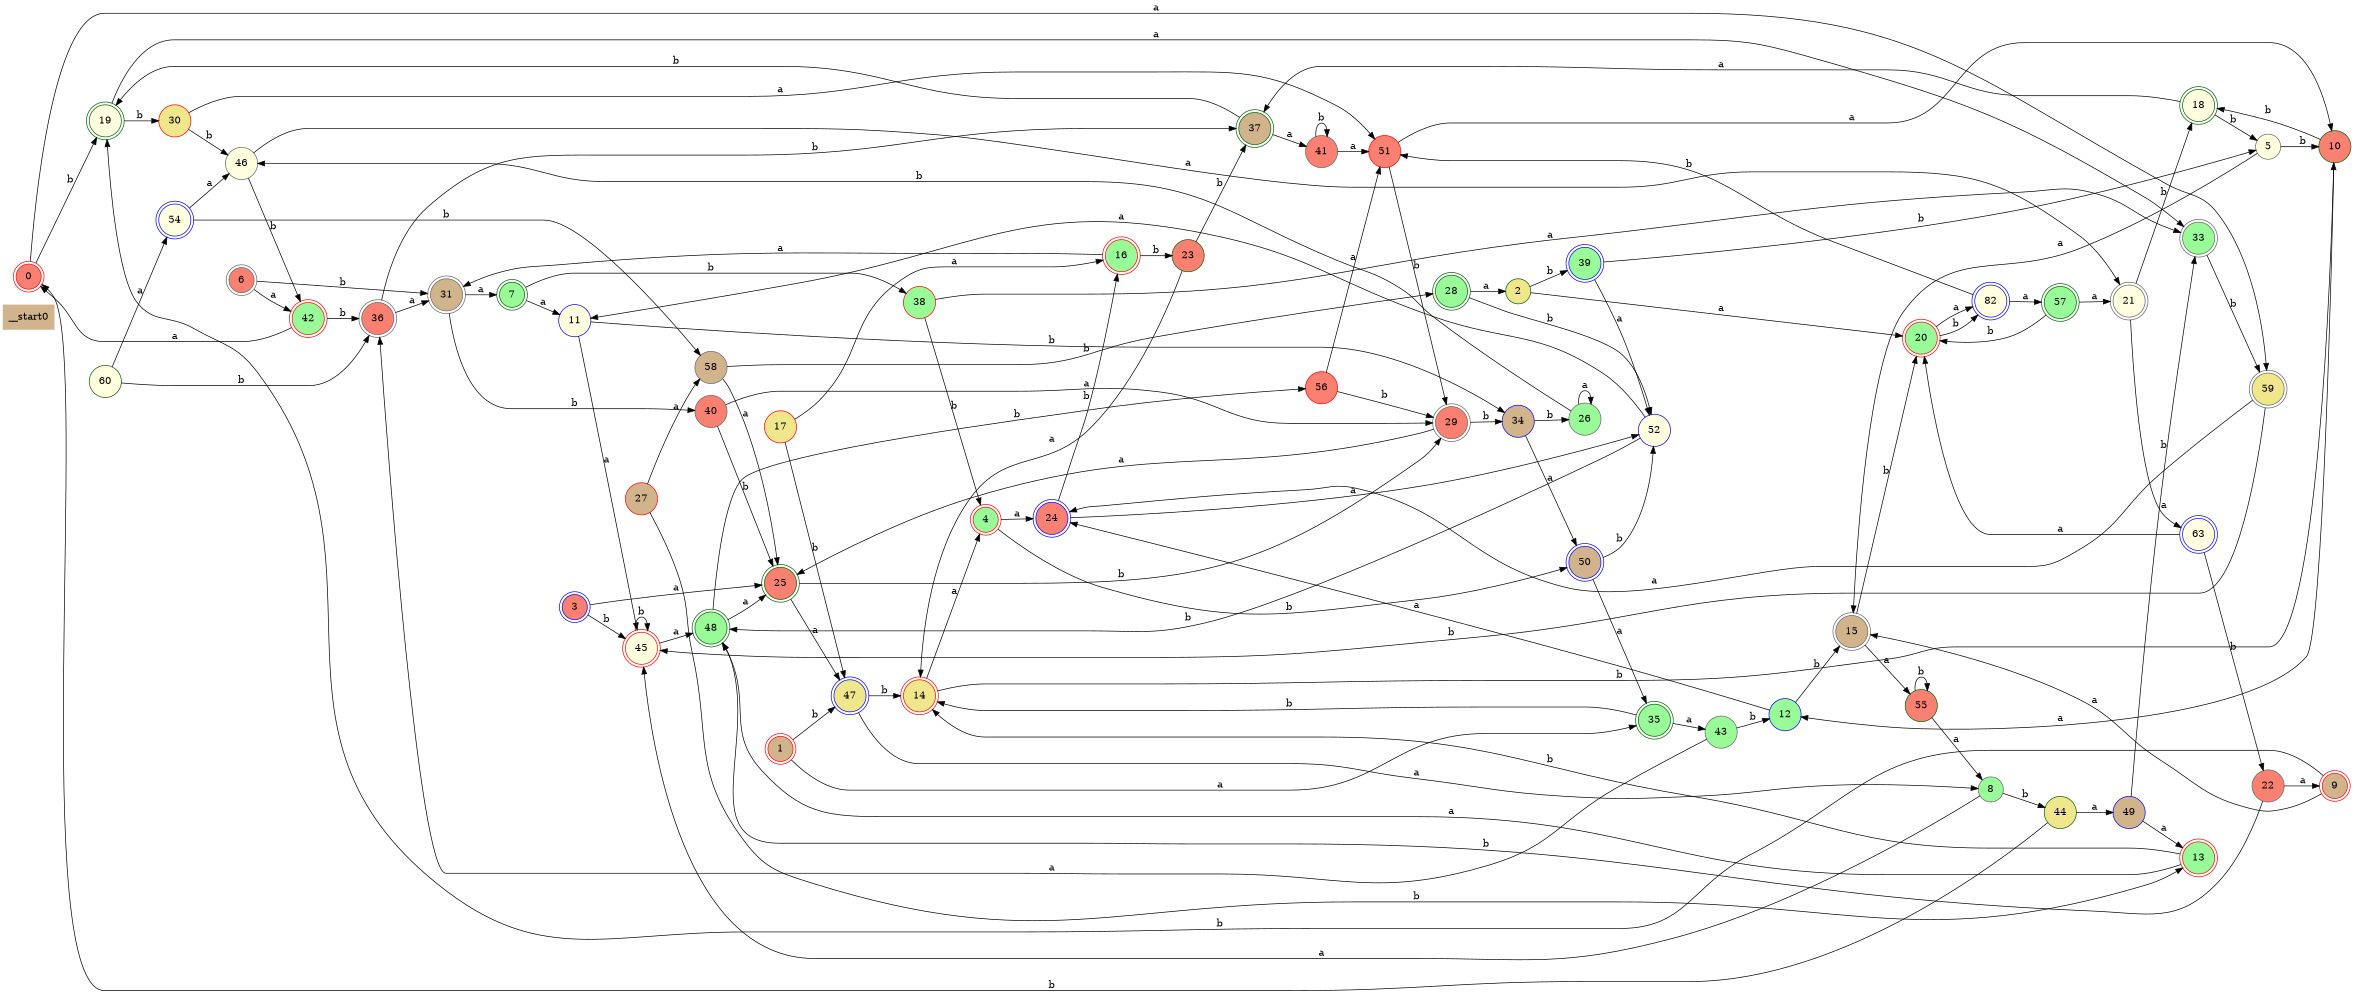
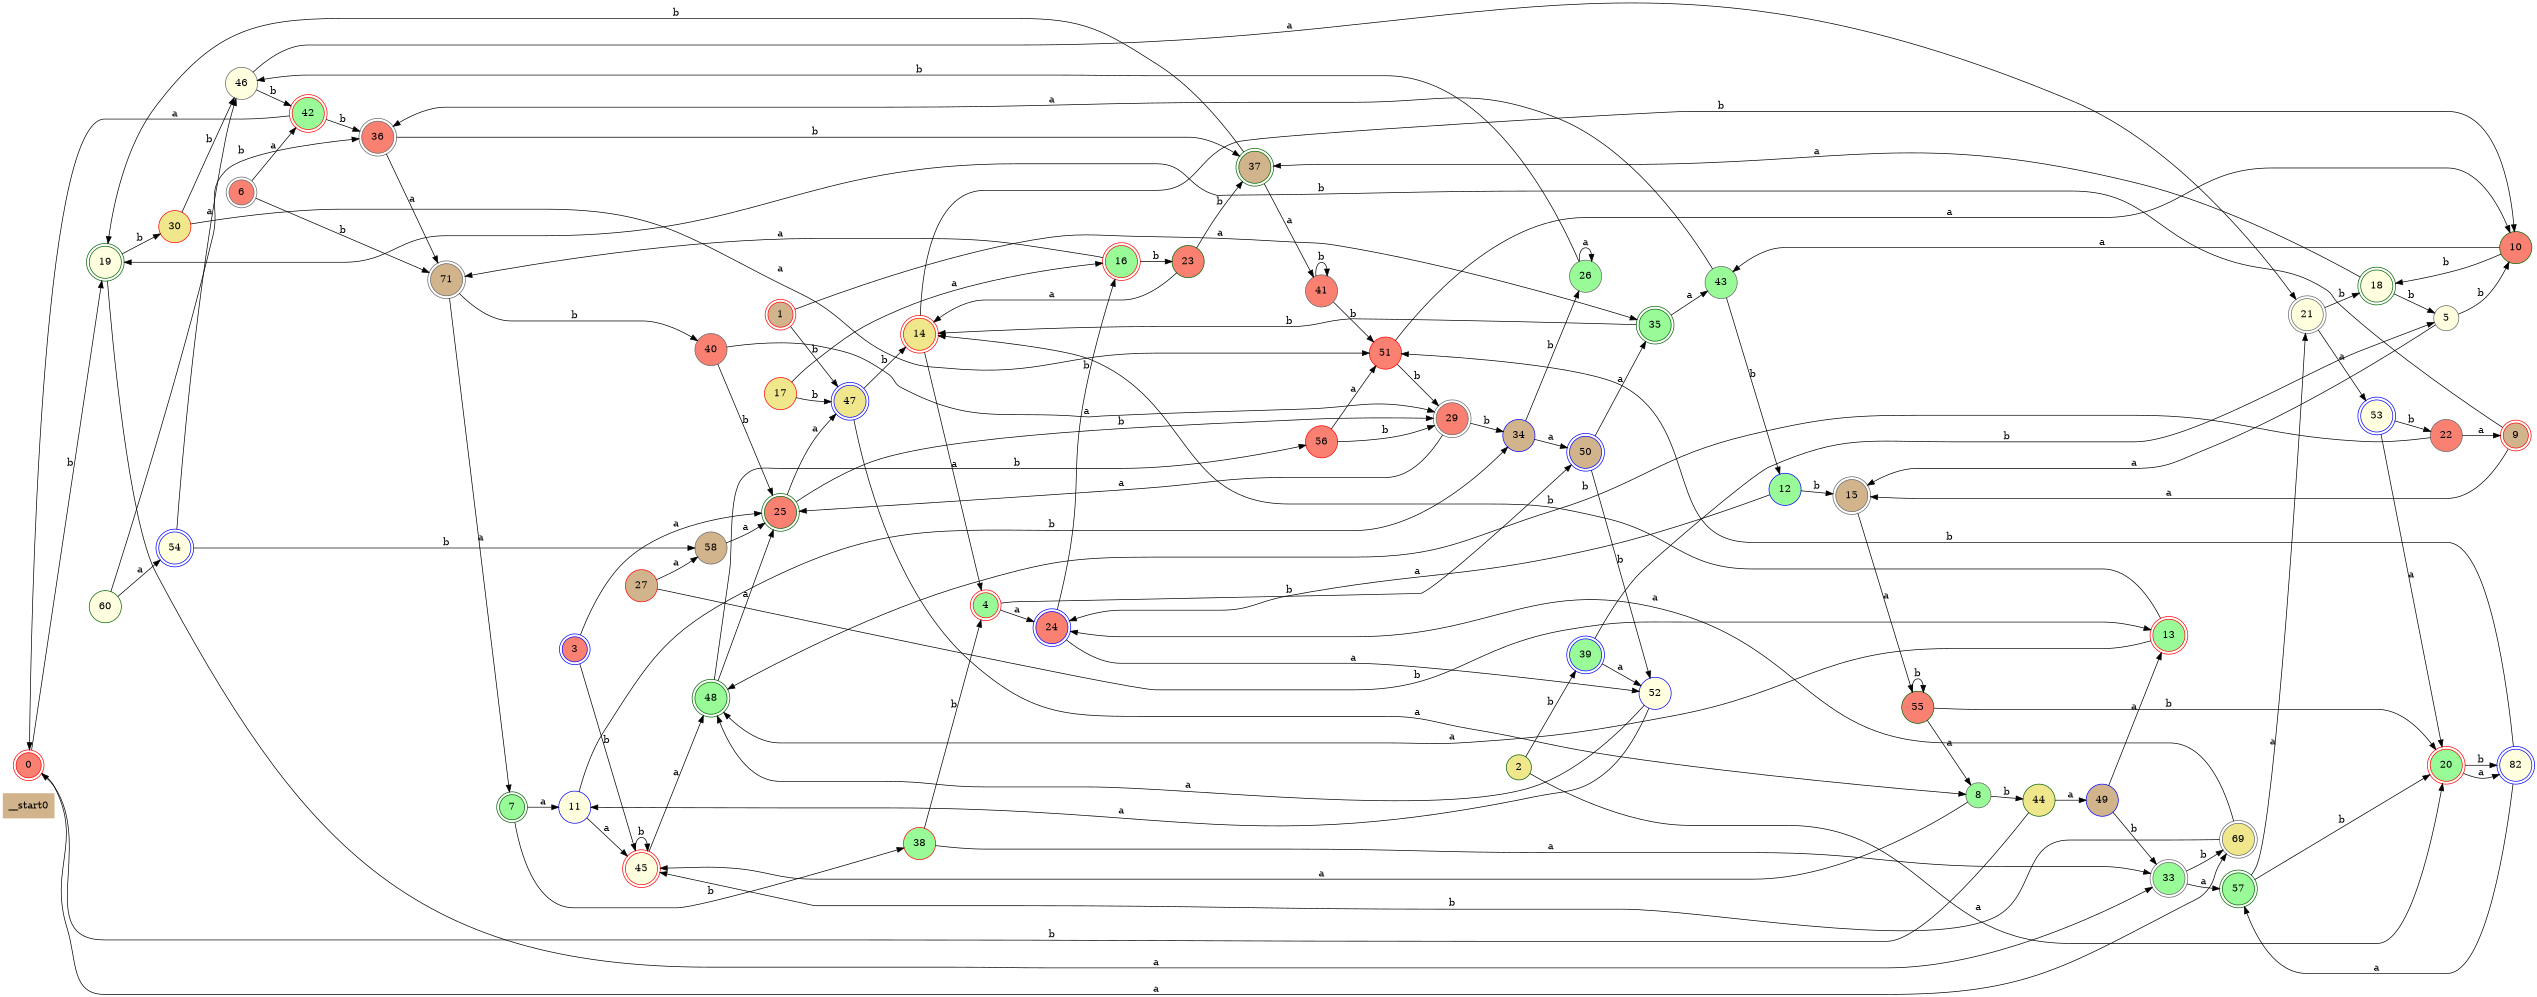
  digraph {
    rankdir=LR
    node [color=red fillcolor=palegreen shape=doublecircle style="rounded,filled"]
    __start0 [fillcolor=tan shape=none style=filled]
    n2 [fillcolor=salmon label=0]
    n3 [color=darkgreen fillcolor=lightyellow label=19]
-   n4 [color=gray40 fillcolor=khaki label=59]
+   n4 [color=gray40 fillcolor=khaki label=69]
    n5 [fillcolor=khaki label=30 shape=circle style=filled]
    n6 [color=gray40 label=33]
    n7 [fillcolor=lightyellow label=45]
    n8 [color=blue fillcolor=salmon label=24]
    n9 [fillcolor=tan label=1]
    n10 [color=darkgreen label=35]
    n11 [color=blue fillcolor=khaki label=47]
    n12 [fillcolor=khaki label=14]
    n13 [color=gray40 label=43 shape=circle style=filled]
    n14 [color=gray40 label=8 shape=circle style=filled]
    n15 [color=darkgreen fillcolor=khaki label=2 shape=circle style=filled]
    n16 [label=20]
    n17 [color=blue label=39]
    n18 [color=blue fillcolor=lightyellow label=82]
    n19 [color=gray40 fillcolor=lightyellow label=5 shape=circle style=filled]
    n20 [color=blue fillcolor=lightyellow label=52 shape=circle style=filled]
    n21 [color=blue fillcolor=salmon label=3]
    n22 [color=darkgreen fillcolor=salmon label=25]
    n23 [color=gray40 fillcolor=salmon label=29]
    n24 [color=darkgreen label=48]
    n25 [label=4]
    n26 [color=blue fillcolor=tan label=50]
    n27 [label=16]
    n28 [color=darkgreen fillcolor=salmon label=10 shape=circle style=filled]
    n29 [color=gray40 fillcolor=tan label=15]
    n30 [color=blue label=12 shape=circle style=filled]
    n31 [color=darkgreen fillcolor=lightyellow label=18]
    n32 [color=darkgreen fillcolor=salmon label=55 shape=circle style=filled]
    n33 [color=gray40 fillcolor=salmon label=6]
-   n34 [color=gray40 fillcolor=tan label=31]
+   n34 [color=gray40 fillcolor=tan label=71]
    n35 [label=42]
    n36 [color=darkgreen label=7]
    n37 [color=gray40 fillcolor=salmon label=40 shape=circle style=filled]
    n38 [color=gray40 fillcolor=salmon label=36]
    n39 [color=blue fillcolor=lightyellow label=11 shape=circle style=filled]
    n40 [label=38 shape=circle style=filled]
    n41 [color=blue fillcolor=tan label=34 shape=circle style=filled]
    n42 [color=darkgreen fillcolor=khaki label=44 shape=circle style=filled]
    n43 [color=blue fillcolor=tan label=49 shape=circle style=filled]
    n44 [fillcolor=tan label=9]
    n45 [color=darkgreen fillcolor=tan label=37]
    n46 [color=gray40 label=26 shape=circle style=filled]
    n47 [label=13]
    n48 [fillcolor=salmon label=56 shape=circle style=filled]
    n49 [color=darkgreen fillcolor=salmon label=23 shape=circle style=filled]
    n50 [fillcolor=khaki label=17 shape=circle style=filled]
    n51 [color=gray40 fillcolor=salmon label=41 shape=circle style=filled]
    n52 [color=gray40 fillcolor=lightyellow label=46 shape=circle style=filled]
    n53 [fillcolor=salmon label=51 shape=circle style=filled]
    n54 [color=darkgreen label=57]
    n55 [color=gray40 fillcolor=lightyellow label=21]
-   n56 [color=blue fillcolor=lightyellow label=63]
+   n56 [color=blue fillcolor=lightyellow label=53]
    n57 [color=gray40 fillcolor=salmon label=22 shape=circle]
    n58 [fillcolor=tan label=27 shape=circle style=filled]
    n59 [color=gray40 fillcolor=tan label=58 shape=circle style=filled]
-   n60 [color=darkgreen label=28]
    n61 [color=blue fillcolor=lightyellow label=54]
    n62 [color=darkgreen fillcolor=lightyellow label=60 shape=circle style=filled]
    n2 -> n3 [label=b]
    n2 -> n4 [label=a]
    n3 -> n5 [label=b]
    n3 -> n6 [label=a]
    n4 -> n7 [label=b]
    n4 -> n8 [label=a]
    n5 -> n52 [label=b]
    n5 -> n53 [label=a]
    n6 -> n4 [label=b]
+   n6 -> n54 [label=a]
    n7 -> n7 [label=b]
    n7 -> n24 [label=a]
    n8 -> n20 [label=a]
    n8 -> n27 [label=b]
    n9 -> n10 [label=a]
    n9 -> n11 [label=b]
    n10 -> n12 [label=b]
    n10 -> n13 [label=a]
    n11 -> n12 [label=b]
    n11 -> n14 [label=a]
    n12 -> n25 [label=a]
    n12 -> n28 [label=b]
    n13 -> n30 [label=b]
    n13 -> n38 [label=a]
    n14 -> n7 [label=a]
    n14 -> n42 [label=b]
    n15 -> n16 [label=a]
    n15 -> n17 [label=b]
    n16 -> n18 [label=a]
    n16 -> n18 [label=b]
    n17 -> n19 [label=b]
    n17 -> n20 [label=a]
    n18 -> n53 [label=b]
    n18 -> n54 [label=a]
    n19 -> n28 [label=b]
    n19 -> n29 [label=a]
-   n20 -> n24 [label=b]
+   n20 -> n24 [label=a]
    n20 -> n39 [label=a]
    n21 -> n7 [label=b]
    n21 -> n22 [label=a]
    n22 -> n11 [label=a]
    n22 -> n23 [label=b]
    n23 -> n22 [label=a]
    n23 -> n41 [label=b]
    n24 -> n22 [label=a]
    n24 -> n48 [label=b]
    n25 -> n8 [label=a]
    n25 -> n26 [label=b]
    n26 -> n10 [label=a]
    n26 -> n20 [label=b]
    n27 -> n34 [label=a]
    n27 -> n49 [label=b]
-   n28 -> n30 [label=a]
+   n28 -> n13 [label=a]
    n28 -> n31 [label=b]
-   n29 -> n16 [label=b]
+   n32 -> n16 [label=b]
    n29 -> n32 [label=a]
    n30 -> n8 [label=a]
    n30 -> n29 [label=b]
    n31 -> n19 [label=b]
    n31 -> n45 [label=a]
    n32 -> n14 [label=a]
    n32 -> n32 [label=b]
    n33 -> n34 [label=b]
    n33 -> n35 [label=a]
    n34 -> n36 [label=a]
    n34 -> n37 [label=b]
    n35 -> n2 [label=a]
    n35 -> n38 [label=b]
    n36 -> n39 [label=a]
    n36 -> n40 [label=b]
    n37 -> n22 [label=b]
    n37 -> n23 [label=a]
    n38 -> n34 [label=a]
    n38 -> n45 [label=b]
    n39 -> n7 [label=a]
    n39 -> n41 [label=b]
    n40 -> n6 [label=a]
    n40 -> n25 [label=b]
    n41 -> n26 [label=a]
    n41 -> n46 [label=b]
    n42 -> n2 [label=b]
    n42 -> n43 [label=a]
    n43 -> n6 [label=b]
    n43 -> n47 [label=a]
    n44 -> n3 [label=b]
    n44 -> n29 [label=a]
    n45 -> n3 [label=b]
    n45 -> n51 [label=a]
    n46 -> n46 [label=a]
    n46 -> n52 [label=b]
    n47 -> n12 [label=b]
    n47 -> n24 [label=a]
    n48 -> n23 [label=b]
    n48 -> n53 [label=a]
    n49 -> n12 [label=a]
    n49 -> n45 [label=b]
    n50 -> n11 [label=b]
    n50 -> n27 [label=a]
    n51 -> n51 [label=b]
-   n51 -> n53 [label=a]
+   n51 -> n53 [label=b]
    n52 -> n35 [label=b]
    n52 -> n55 [label=a]
    n53 -> n23 [label=b]
    n53 -> n28 [label=a]
    n54 -> n16 [label=b]
    n54 -> n55 [label=a]
    n55 -> n31 [label=b]
    n55 -> n56 [label=a]
    n56 -> n16 [label=a]
    n56 -> n57 [label=b]
    n57 -> n24 [label=b]
    n57 -> n44 [label=a]
    n58 -> n47 [label=b]
    n58 -> n59 [label=a]
    n59 -> n22 [label=a]
-   n59 -> n60 [label=b]
-   n60 -> n15 [label=a]
-   n60 -> n20 [label=b]
    n61 -> n52 [label=a]
    n61 -> n59 [label=b]
    n62 -> n38 [label=b]
    n62 -> n61 [label=a]
  }
